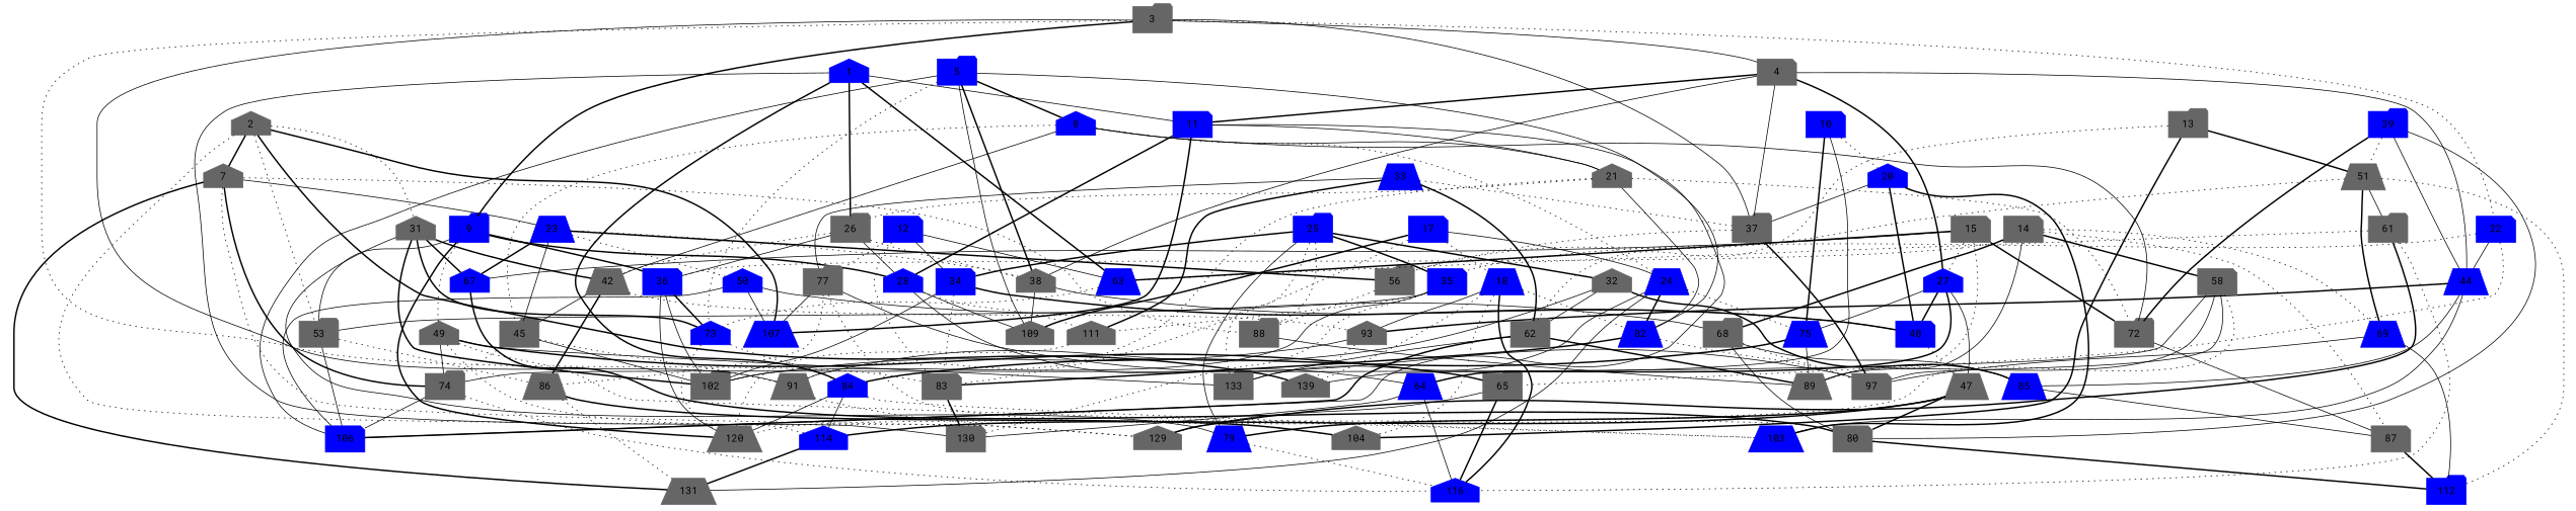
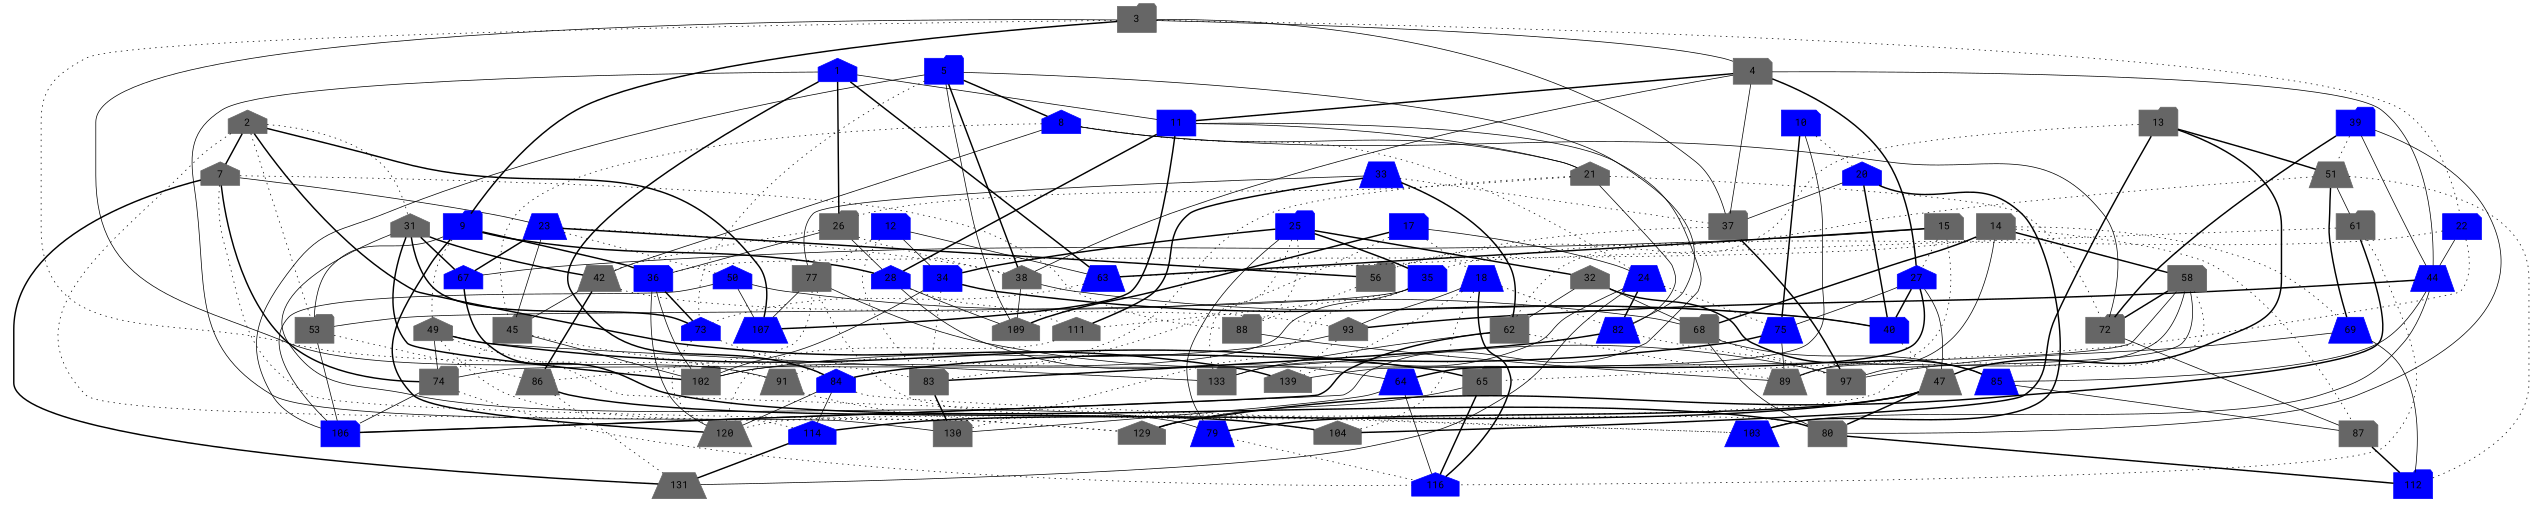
  graph {
    fontname="Roboto Mono"
    node [color=gray40 fontname="Roboto Mono" shape=house style=filled]
    edge [fontname="Roboto Mono" style=solid]
    1 [color=blue super="+118"]
    11 [color=blue shape=note super="+52"]
    26 [shape=folder super="+70"]
    63 [color=blue shape=trapezium super="+127"]
    84 [color=blue super="+117"]
    130 [shape=note]
    107 [color=blue shape=trapezium]
    106 [color=blue shape=note super="+136"]
    21 [super="+30"]
    28 [color=blue super="+78"]
    38 [super="+95"]
    42 [shape=trapezium super="+43"]
    36 [color=blue shape=note super="+140"]
    73 [color=blue super="+132"]
    114 [color=blue]
    120 [shape=trapezium super="+126"]
    103 [color=blue shape=trapezium]
    2 [super="+16"]
    7 [super="+123"]
    31 [super="+134"]
    53 [shape=folder super="+60"]
    139
    23 [color=blue shape=trapezium super="+105"]
    74 [shape=folder super="+76"]
    88 [shape=folder]
    129
    131 [shape=trapezium]
    67 [color=blue]
    79 [color=blue shape=trapezium]
    102 [shape=folder super="+128"]
    86 [shape=trapezium super="+90"]
    3 [shape=folder super="+59"]
    4 [shape=note super="+6"]
    9 [color=blue shape=folder super="+19"]
    22 [color=blue shape=note]
    37 [shape=folder super="+41"]
    83 [shape=note super="+99"]
    91 [shape=trapezium]
    27 [color=blue super="+119"]
    44 [color=blue shape=trapezium super="+55"]
    49 [super="+137"]
    35 [color=blue shape=note super="+71"]
    65 [shape=folder]
    56 [shape=folder]
    97 [shape=note super="+121"]
    104
    75 [color=blue shape=trapezium super="+81"]
    47 [shape=trapezium super="+57"]
    40 [color=blue shape=note super="+92"]
    64 [color=blue shape=trapezium]
    109
    93 [super="+98"]
    85 [color=blue shape=trapezium]
    5 [color=blue shape=folder super="+29"]
    8 [color=blue super="+48"]
    82 [color=blue shape=trapezium super="+113"]
    24 [color=blue shape=trapezium super="+94"]
    45 [shape=folder super="+46"]
    72 [shape=folder super="+135"]
    50 [color=blue]
    116 [color=blue super="+122"]
    89 [shape=trapezium super="+124"]
    133 [shape=folder]
    87 [shape=note]
    111
    10 [color=blue shape=note]
    20 [color=blue]
    34 [color=blue shape=note super="+101"]
    12 [color=blue shape=note]
    77 [shape=folder super="+100"]
    80 [shape=note super="+115"]
    13 [shape=folder]
    51 [shape=trapezium super="+96"]
    62 [shape=folder super="+110"]
    69 [color=blue shape=trapezium]
    61 [shape=folder]
    112 [color=blue shape=folder]
    14 [shape=note super="+66"]
    58 [shape=note super="+108"]
    68 [shape=folder super="+125"]
    15 [shape=note]
    18 [color=blue shape=trapezium super="+138"]
    17 [color=blue shape=note]
    25 [color=blue shape=folder super="+54"]
    32
    33 [color=blue shape=trapezium]
    39 [color=blue shape=folder]
    1 -- 11
    1 -- 26 [style=bold]
    1 -- 63 [style=bold weight=2]
    1 -- 84 [style=bold]
    1 -- 130
    11 -- 107 [style=bold]
    11 -- 106
    11 -- 21
    11 -- 28 [style=bold]
    26 -- 28
    26 -- 38 [style=dotted]
    26 -- 42 [style=dotted]
    26 -- 36
    63 -- 73 [style=dotted]
    84 -- 114
    84 -- 120
    84 -- 103 [style=dotted]
    21 -- 26 [style=dotted]
    21 -- 91 [style=dotted]
    21 -- 82
    21 -- 72 [style=dotted]
    28 -- 64
    28 -- 109
    28 -- 111 [style=dotted]
    38 -- 40
    38 -- 109
    42 -- 86 [style=bold]
    42 -- 93 [style=dotted]
    42 -- 45
    36 -- 73 [style=bold]
    36 -- 120
    36 -- 102
    73 -- 84 [style=dotted]
    73 -- 120 [style=dotted]
    114 -- 131 [style=bold]
    2 -- 107 [style=bold]
    2 -- 114 [style=dotted]
    2 -- 7 [style=bold]
    2 -- 31 [style=dotted]
    2 -- 53 [style=dotted]
    2 -- 139 [style=bold]
    7 -- 23
    7 -- 74 [style=bold]
    7 -- 88 [style=dotted]
    7 -- 129 [style=dotted]
    7 -- 131 [style=bold]
    31 -- 42 [style=bold]
    31 -- 73 [style=bold]
    31 -- 67 [style=bold]
    31 -- 79
    31 -- 102 [style=bold]
    53 -- 106
    53 -- 86 [style=dotted weight=2]
    23 -- 38 [style=dotted]
    23 -- 67 [style=bold]
    23 -- 56 [style=bold]
    23 -- 45
    23 -- 50 [style=dotted]
    74 -- 106
    74 -- 116 [style=dotted]
    88 -- 89
    67 -- 80 [style=bold]
    79 -- 116 [style=dotted]
    86 -- 131 [style=dotted]
    86 -- 104 [style=bold]
    3 -- 4
    3 -- 9 [style=bold]
    3 -- 22 [style=dotted]
    3 -- 37
    3 -- 83 [style=dotted]
    3 -- 91
    4 -- 11 [style=bold]
    4 -- 38
    4 -- 37
    4 -- 27 [style=bold]
    4 -- 44
    9 -- 28 [style=bold]
    9 -- 36 [style=bold]
    9 -- 120 [style=bold]
    9 -- 53
    9 -- 49 [style=dotted]
    22 -- 44
    22 -- 35 [style=dotted]
    22 -- 65 [style=dotted]
    37 -- 56 [style=dotted]
    37 -- 97 [style=bold]
    83 -- 130 [style=bold]
    91 -- 104 [style=dotted]
    27 -- 75
    27 -- 47
    27 -- 40 [style=bold]
    27 -- 64 [style=bold]
    44 -- 103
    44 -- 93 [style=bold]
    44 -- 85
    49 -- 103 [style=dotted]
    49 -- 74
    49 -- 129 [style=dotted]
    49 -- 65 [style=bold]
    49 -- 133
    35 -- 130 [style=dotted]
    35 -- 53
    35 -- 102
    35 -- 111 [style=dotted]
    65 -- 129
    65 -- 116 [style=bold]
    56 -- 88 [style=dotted]
    75 -- 84 [style=bold]
    75 -- 89
    47 -- 114 [style=bold]
    47 -- 79 [style=bold]
    47 -- 80 [style=bold]
    40 -- 47 [style=dotted]
    64 -- 130
    64 -- 116
    93 -- 139 [style=dotted]
    93 -- 102
    85 -- 87
    5 -- 106
    5 -- 38 [style=bold]
    5 -- 73 [style=dotted]
    5 -- 109
    5 -- 8 [style=bold]
    5 -- 82
    8 -- 21
    8 -- 42
    8 -- 24 [style=dotted]
    8 -- 45 [style=dotted]
    8 -- 72
    82 -- 83 [style=bold]
    82 -- 97 [style=dotted]
    24 -- 131
    24 -- 75 [style=dotted]
    24 -- 82 [style=bold]
    24 -- 133
    45 -- 74 [style=dotted]
    45 -- 102
    45 -- 91 [style=dotted]
    72 -- 87
    50 -- 107
    50 -- 106
    50 -- 68
    87 -- 112 [style=bold]
    111 -- 120 [style=dotted]
    10 -- 139
    10 -- 75 [style=bold weight=2]
    10 -- 20 [style=dotted]
    20 -- 103 [style=bold]
    20 -- 37
    20 -- 40 [style=bold]
    34 -- 102
    34 -- 83 [style=dotted]
    34 -- 40 [style=bold weight=2]
    12 -- 63
    12 -- 83 [style=dotted]
    12 -- 34
    12 -- 77 [style=dotted]
    77 -- 107
    77 -- 86 [style=dotted]
    77 -- 97
    77 -- 80 [style=dotted]
    80 -- 112 [style=bold]
    13 -- 104 [style=bold]
+   13 -- 47 [style=bold]
    13 -- 51 [style=bold]
    13 -- 62 [style=dotted]
    51 -- 56 [style=dotted]
    51 -- 69 [style=bold]
    51 -- 61
    51 -- 112 [style=dotted]
    62 -- 106 [style=bold]
-   62 -- 89 [style=bold]
+   62 -- 89 [style=dotted]
    62 -- 133
    69 -- 97
    69 -- 112
    61 -- 63 [style=dotted]
    61 -- 129 [style=bold]
    61 -- 116 [style=dotted]
    14 -- 36 [style=dotted]
    14 -- 89
    14 -- 87 [style=dotted]
    14 -- 69 [style=dotted]
    14 -- 58 [style=bold]
    14 -- 68 [style=bold]
    58 -- 120 [style=dotted]
    58 -- 74
    58 -- 97
-   15 -- 72 [style=bold]
+   58 -- 72 [style=bold]
    58 -- 89
    68 -- 97 [style=dotted]
    68 -- 85
    68 -- 80
    15 -- 63 [style=bold]
    15 -- 67
    15 -- 27 [style=dotted]
    15 -- 89 [style=dotted]
    18 -- 139 [style=dotted]
    18 -- 104 [style=dotted]
    18 -- 93
    18 -- 82 [style=dotted]
    18 -- 116 [style=bold]
    17 -- 83 [style=dotted]
    17 -- 109 [style=bold]
    17 -- 24
    17 -- 18 [style=dotted]
    25 -- 88 [style=dotted]
    25 -- 79
    25 -- 35 [style=bold]
    25 -- 133 [style=dotted]
    25 -- 34 [style=bold]
    25 -- 32 [style=bold]
    32 -- 85 [style=bold]
    32 -- 62
-   32 -- 91
+   32 -- 68
    33 -- 37 [style=dotted]
    33 -- 111 [style=bold]
    33 -- 77
    33 -- 62 [style=bold]
    39 -- 44
    39 -- 72 [style=bold]
    39 -- 80
    39 -- 51 [style=dotted]
  }
